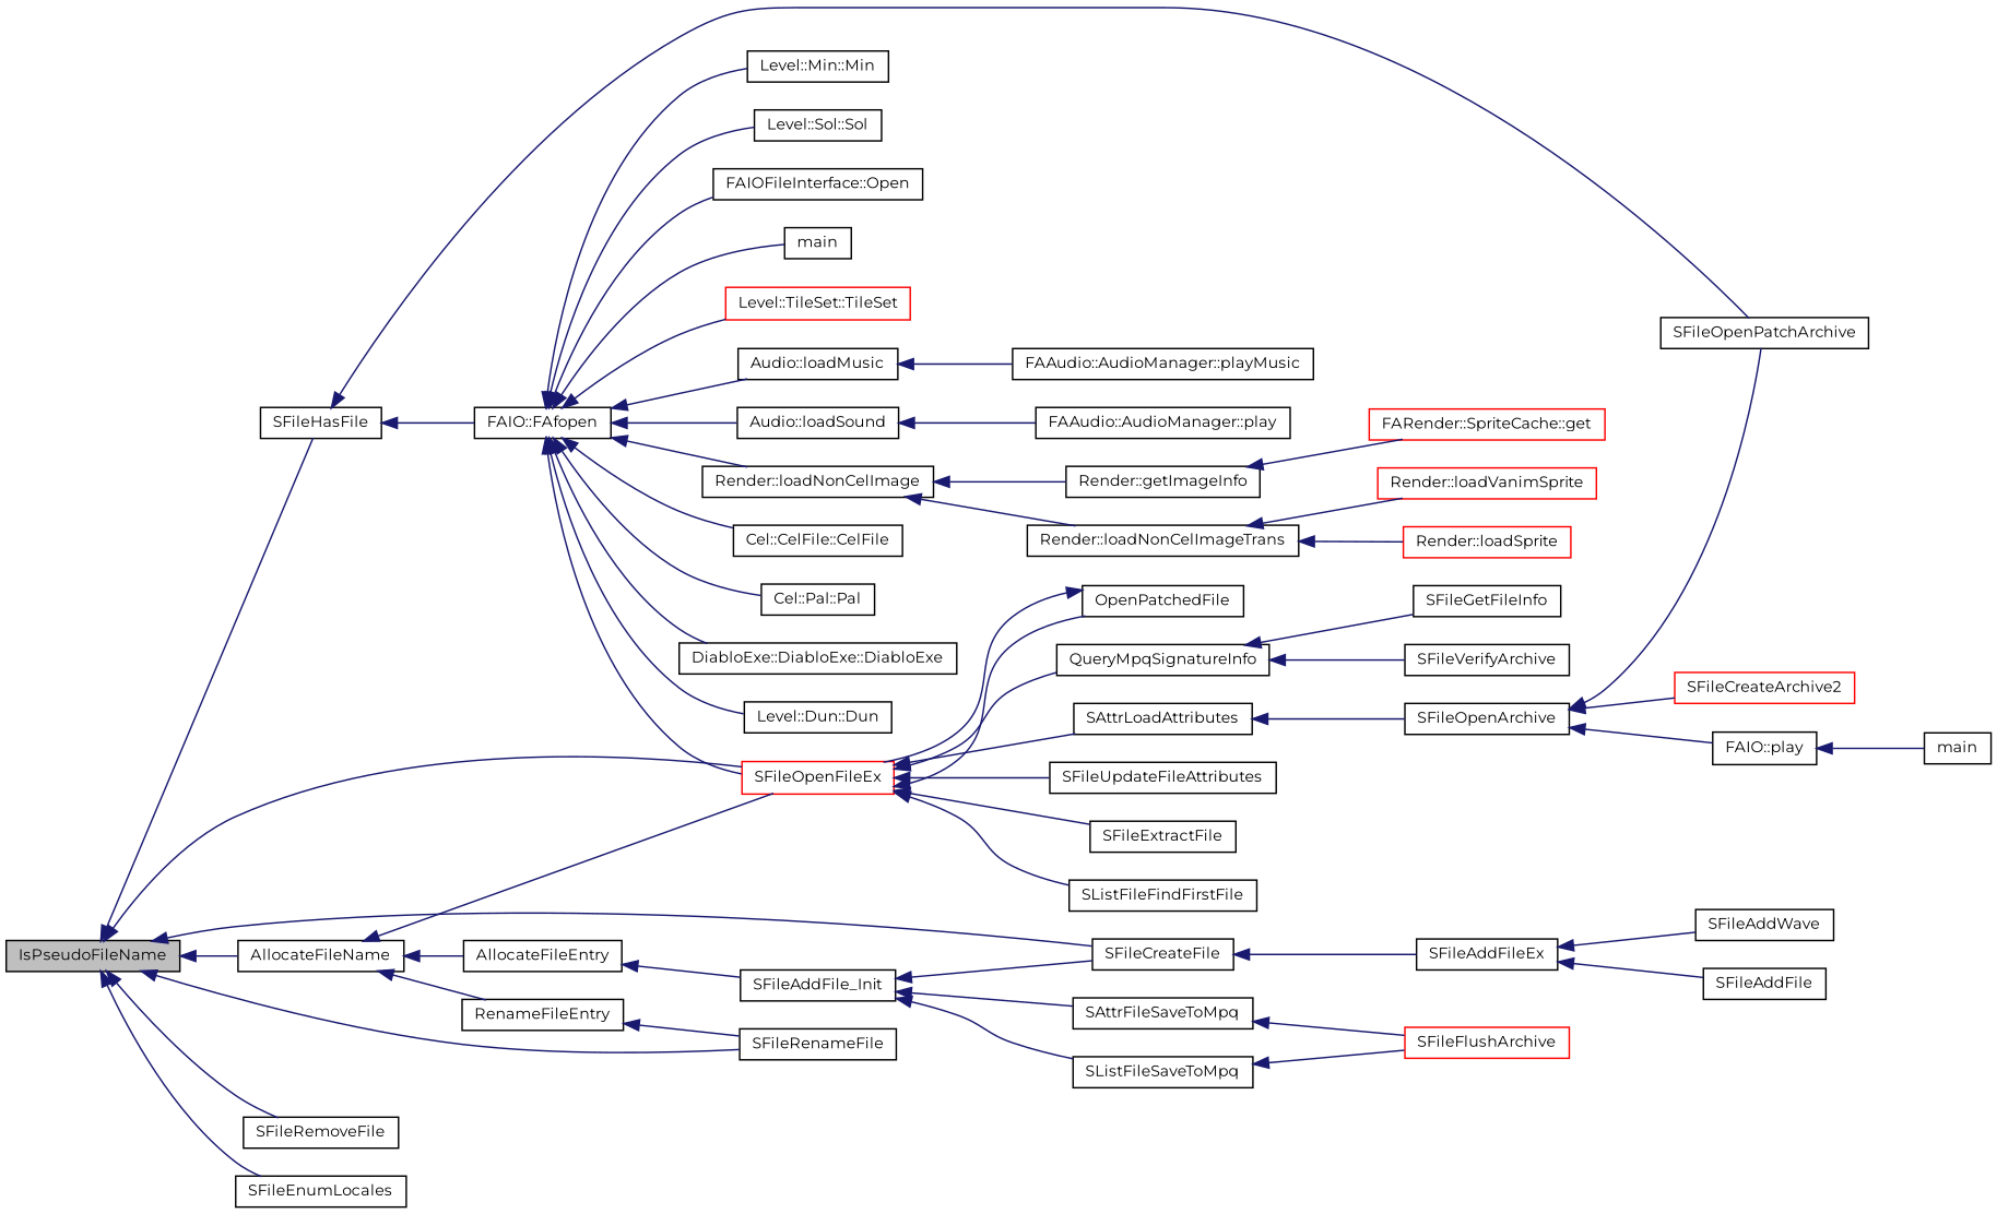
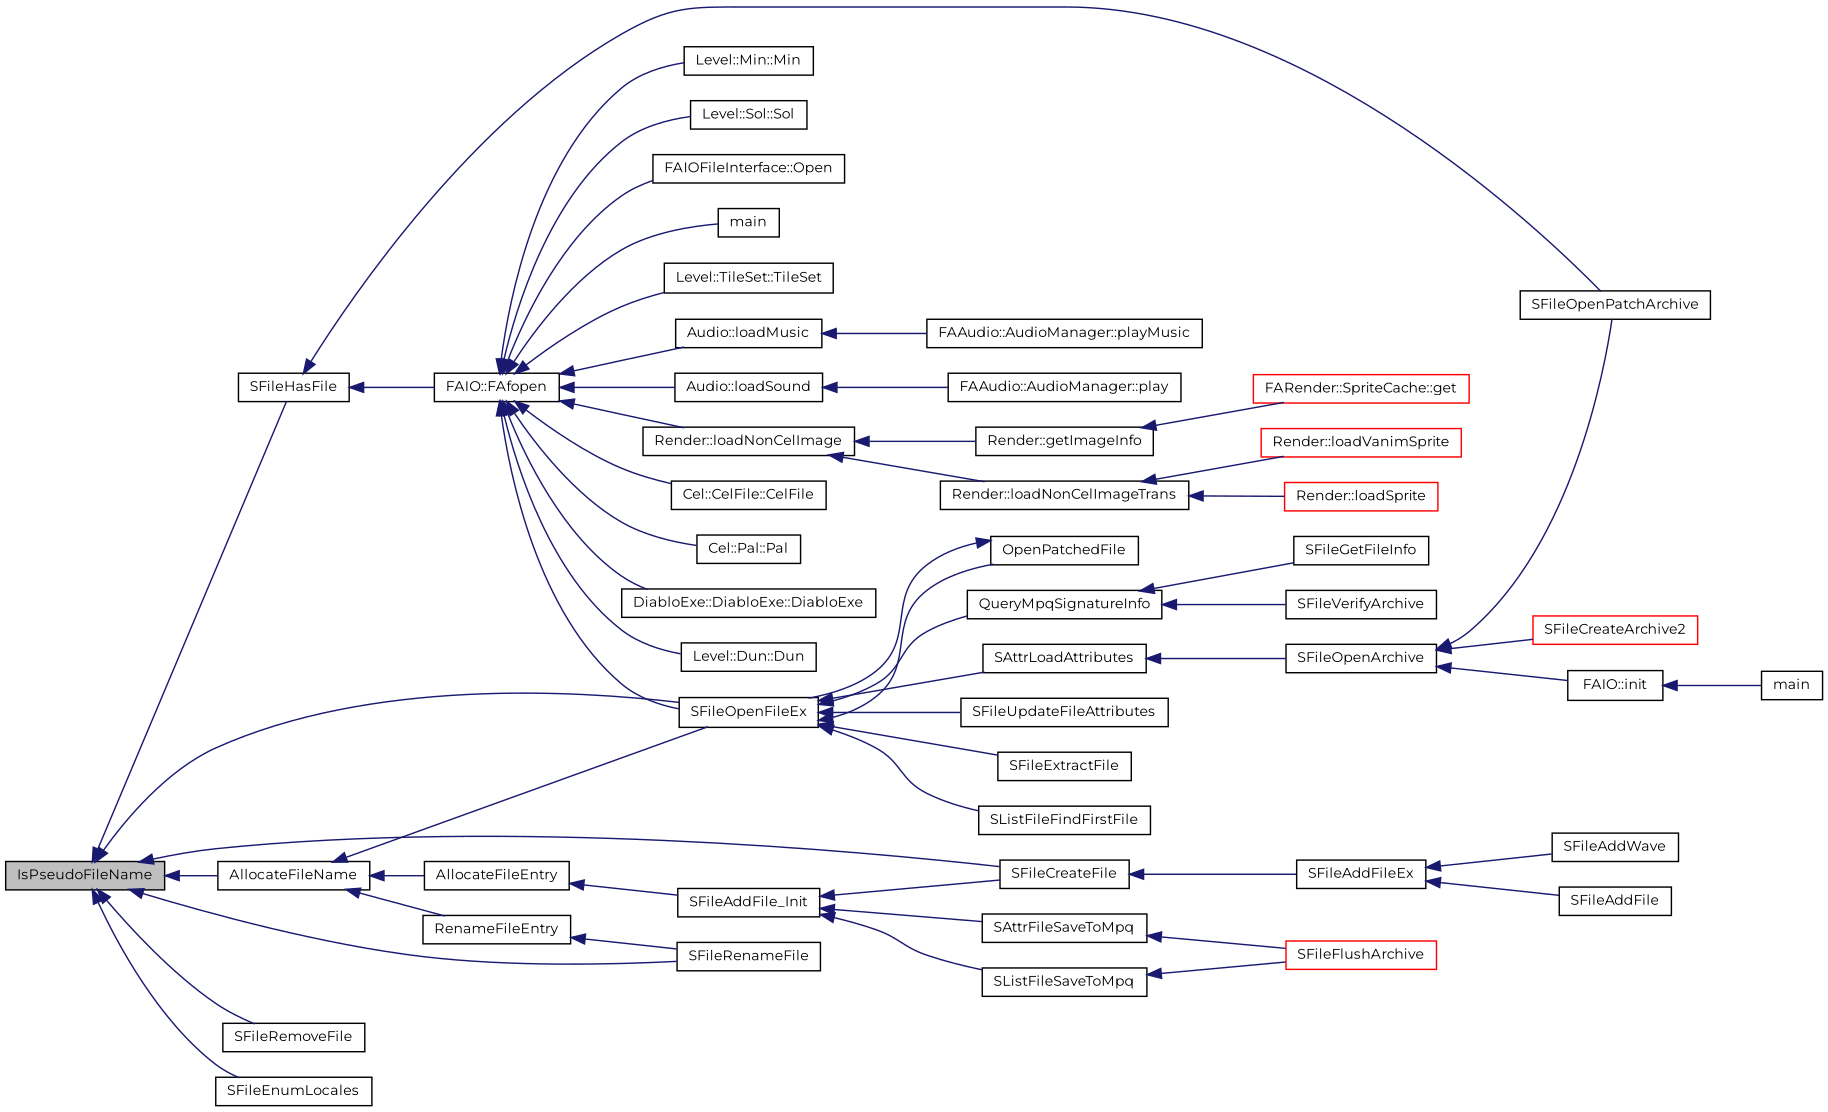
  digraph {
    fontname=Montserrat
    rankdir=LR
    node [color=black fillcolor=white fontname=Montserrat fontsize=10 shape=record style=filled]
    edge [color=midnightblue dir=back fontname=Montserrat fontsize=10 labelfontname=Helvetica labelfontsize=10 style=solid]
    n1 [fillcolor=grey75 fontcolor=black height=0.2 label=IsPseudoFileName width=0.4]
    n2 [height=0.2 label=AllocateFileName width=0.4]
    n3 [height=0.2 label=SFileCreateFile width=0.4]
    n4 [height=0.2 label=SFileRenameFile width=0.4]
-   n5 [color=red height=0.2 label=SFileOpenFileEx width=0.4]
+   n5 [height=0.2 label=SFileOpenFileEx width=0.4]
    n6 [height=0.2 label=SFileRemoveFile width=0.4]
    n7 [height=0.2 label=SFileEnumLocales width=0.4]
    n8 [height=0.2 label=SFileHasFile width=0.4]
    n9 [height=0.2 label=AllocateFileEntry width=0.4]
    n10 [height=0.2 label=RenameFileEntry width=0.4]
    n11 [height=0.2 label=SFileAddFileEx width=0.4]
    n12 [height=0.2 label=SAttrLoadAttributes width=0.4]
    n13 [height=0.2 label=SFileUpdateFileAttributes width=0.4]
    n14 [height=0.2 label=SFileExtractFile width=0.4]
    n15 [height=0.2 label=SListFileFindFirstFile width=0.4]
    n16 [height=0.2 label=OpenPatchedFile width=0.4]
    n17 [height=0.2 label=QueryMpqSignatureInfo width=0.4]
    n18 [height=0.2 label="FAIO::FAfopen" width=0.4]
    n19 [height=0.2 label=SFileOpenPatchArchive width=0.4]
    n20 [height=0.2 label=SFileAddFile_Init width=0.4]
    n21 [height=0.2 label=SAttrFileSaveToMpq width=0.4]
    n22 [height=0.2 label=SListFileSaveToMpq width=0.4]
    n23 [color=red height=0.2 label=SFileFlushArchive width=0.4]
    n24 [height=0.2 label=SFileAddFile width=0.4]
    n25 [height=0.2 label=SFileAddWave width=0.4]
    n26 [height=0.2 label=main width=0.4]
-   n27 [color=red height=0.2 label="Level::TileSet::TileSet" width=0.4]
+   n27 [height=0.2 label="Level::TileSet::TileSet" width=0.4]
    n28 [height=0.2 label="Audio::loadMusic" width=0.4]
    n29 [height=0.2 label="Audio::loadSound" width=0.4]
    n30 [height=0.2 label="Render::loadNonCelImage" width=0.4]
    n31 [height=0.2 label="Cel::CelFile::CelFile" width=0.4]
    n32 [height=0.2 label="Cel::Pal::Pal" width=0.4]
    n33 [height=0.2 label="DiabloExe::DiabloExe::DiabloExe" width=0.4]
    n34 [height=0.2 label="Level::Dun::Dun" width=0.4]
    n35 [height=0.2 label="Level::Min::Min" width=0.4]
    n36 [height=0.2 label="Level::Sol::Sol" width=0.4]
    n37 [height=0.2 label="FAIOFileInterface::Open" width=0.4]
    n38 [height=0.2 label=SFileOpenArchive width=0.4]
    n39 [height=0.2 label=SFileGetFileInfo width=0.4]
    n40 [height=0.2 label=SFileVerifyArchive width=0.4]
    n41 [height=0.2 label="FAAudio::AudioManager::playMusic" width=0.4]
    n42 [height=0.2 label="FAAudio::AudioManager::play" width=0.4]
    n43 [height=0.2 label="Render::getImageInfo" width=0.4]
    n44 [height=0.2 label="Render::loadNonCelImageTrans" width=0.4]
    n45 [color=red height=0.2 label="FARender::SpriteCache::get" width=0.4]
    n46 [color=red height=0.2 label="Render::loadSprite" width=0.4]
    n47 [color=red height=0.2 label="Render::loadVanimSprite" width=0.4]
-   n48 [height=0.2 label="FAIO::play" width=0.4]
+   n48 [height=0.2 label="FAIO::init" width=0.4]
    n49 [color=red height=0.2 label=SFileCreateArchive2 width=0.4]
    n50 [height=0.2 label=main width=0.4]
    n1 -> n2
    n1 -> n3
    n1 -> n4
    n1 -> n5
    n1 -> n6
    n1 -> n7
    n1 -> n8
    n2 -> n5
    n2 -> n9
    n2 -> n10
    n3 -> n11
    n5 -> n12
    n5 -> n13
    n5 -> n14
    n5 -> n15
    n5 -> n16
    n5 -> n17
    n8 -> n18
    n8 -> n19
    n9 -> n20
    n10 -> n4
    n11 -> n24
    n11 -> n25
    n12 -> n38
    n16 -> n5
    n17 -> n39
    n17 -> n40
    n18 -> n5
    n18 -> n26
    n18 -> n27
    n18 -> n28
    n18 -> n29
    n18 -> n30
    n18 -> n31
    n18 -> n32
    n18 -> n33
    n18 -> n34
    n18 -> n35
    n18 -> n36
    n18 -> n37
    n20 -> n3
    n20 -> n21
    n20 -> n22
    n21 -> n23
    n22 -> n23
    n28 -> n41
    n29 -> n42
    n30 -> n43
    n30 -> n44
    n38 -> n19
    n38 -> n48
    n38 -> n49
    n43 -> n45
    n44 -> n46
    n44 -> n47
    n48 -> n50
  }
